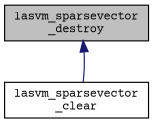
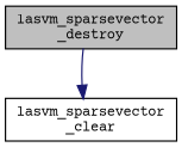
  digraph {
    rankdir=TB
    fontname="Courier Prime"
    node [color=black fontname="Courier Prime" fontsize=10 shape=record style=filled]
    n1 [fillcolor=grey75 fontcolor=black height=0.2 label="lasvm_sparsevector\l_destroy" width=0.4]
    n2 [fillcolor=white height=0.2 label="lasvm_sparsevector\l_clear" width=0.4]
-   n2 -> n1 [color=midnightblue fontname="Courier Prime" fontsize=10 labelfontname=Helvetica labelfontsize=10 style=solid]
+   n1 -> n2 [color=midnightblue fontname="Courier Prime" fontsize=10 labelfontname=Helvetica labelfontsize=10 style=solid]
  }
